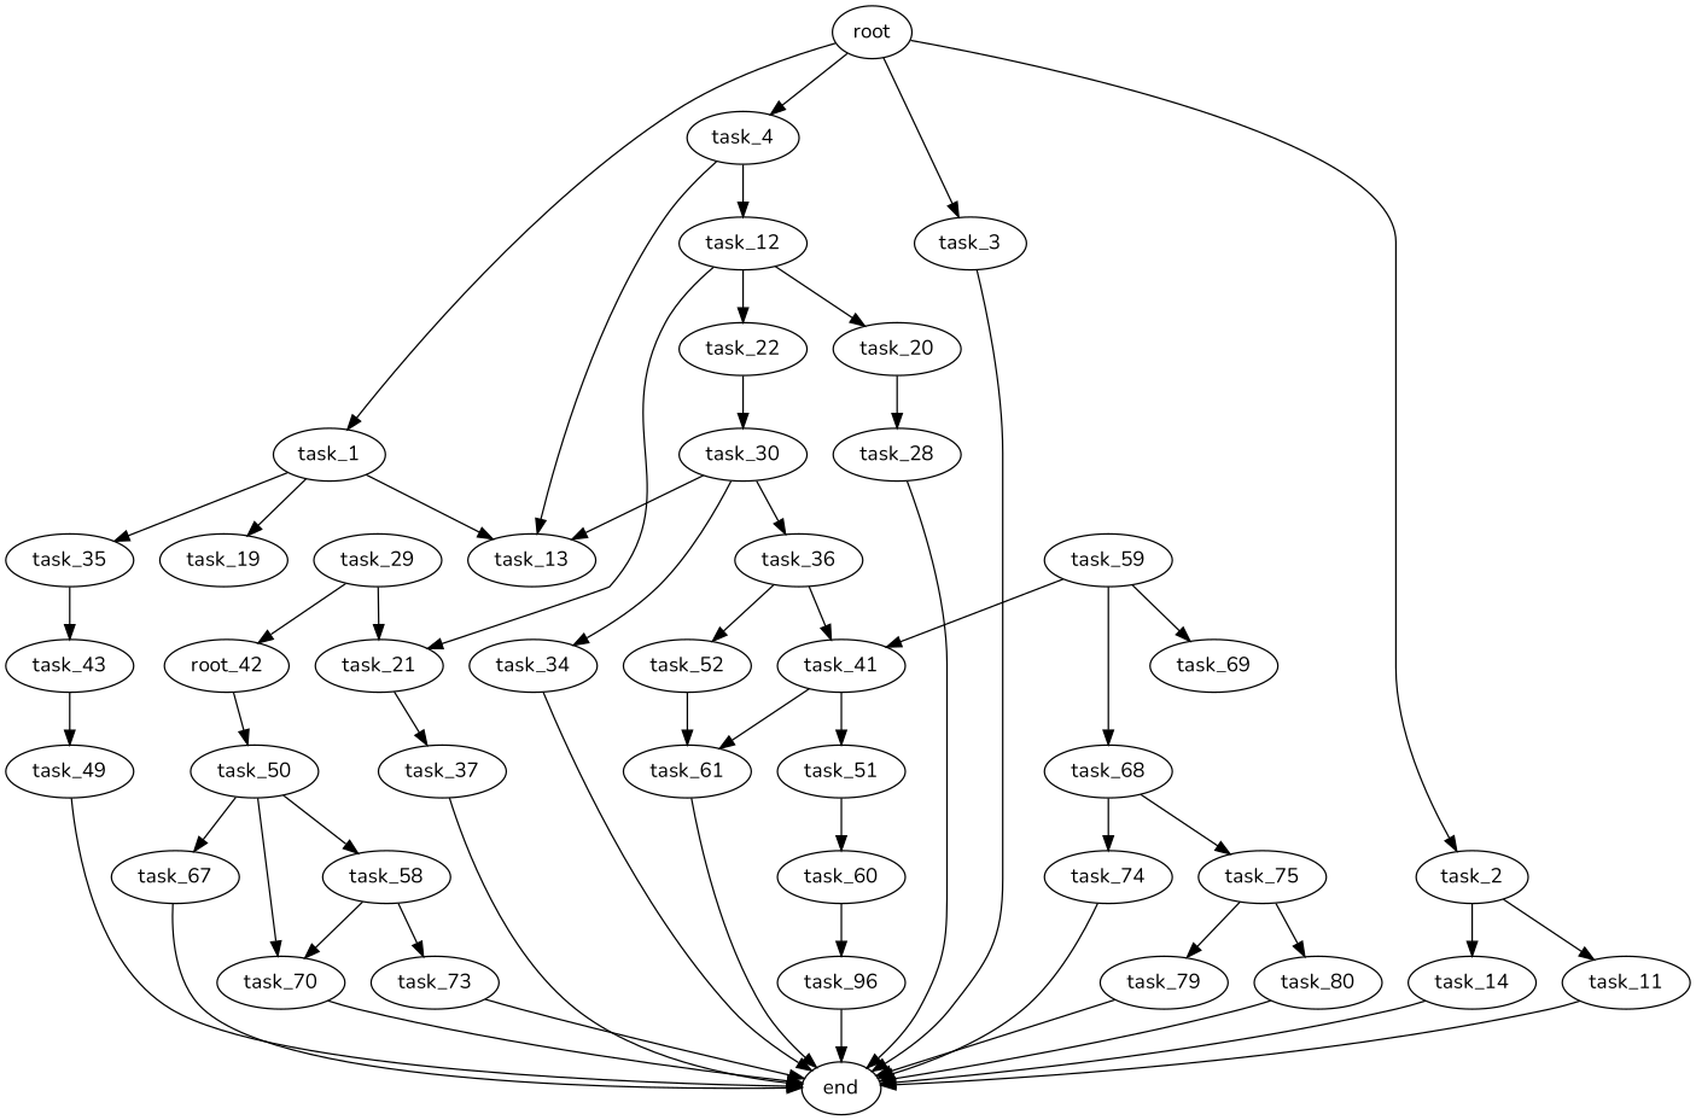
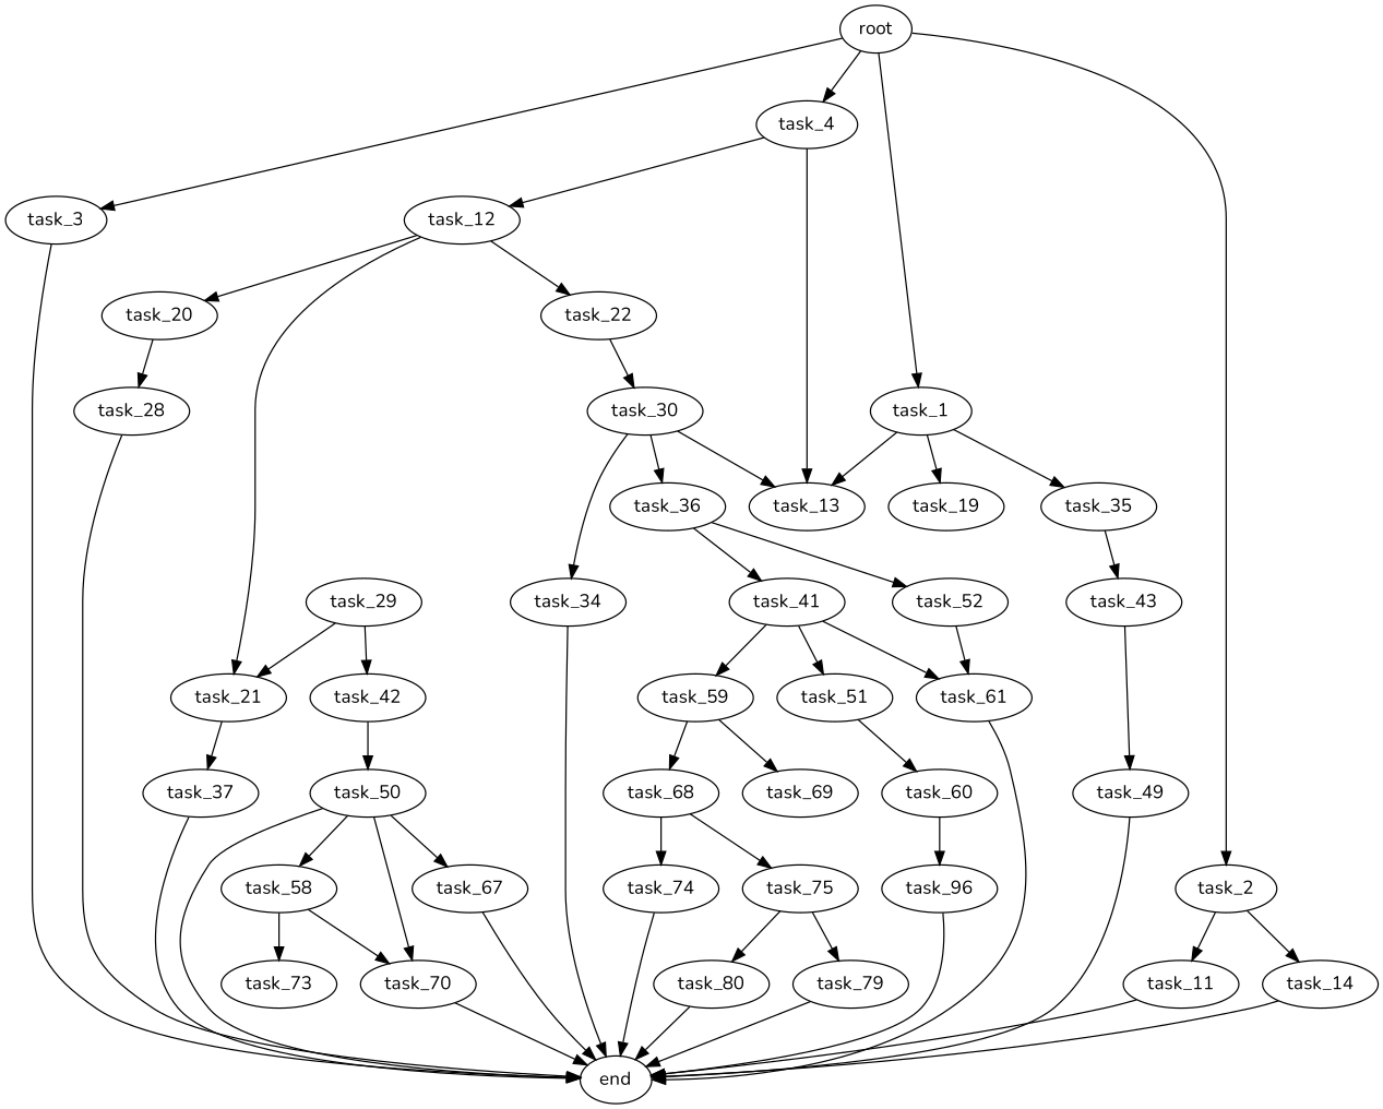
  digraph {
    fontname=Nunito
    node [fontname=Nunito]
    edge [fontname=Nunito]
    root
    task_1
    task_2
    task_3
    task_4
    task_13
    task_19
    task_35
    task_11
    task_14
    end
    task_12
    task_20
    task_21
    task_22
    task_28
    task_37
    task_30
    task_34
    task_36
    task_43
    task_29
-   task_42 [label=root_42]
+   task_42
    task_50
    task_41
    task_52
    task_49
    task_51
    task_59
    task_61
    task_60
    task_68
    task_69
    task_58
    task_67
    task_70
    task_73
    n38 [label=task_96]
    task_74
    task_75
    task_79
    task_80
    root -> task_1
    root -> task_2
    root -> task_3
    root -> task_4
    task_1 -> task_13
    task_1 -> task_19
    task_1 -> task_35
    task_2 -> task_11
    task_2 -> task_14
    task_3 -> end
    task_4 -> task_13
    task_4 -> task_12
    task_35 -> task_43
    task_11 -> end
    task_14 -> end
    task_12 -> task_20
    task_12 -> task_21
    task_12 -> task_22
    task_20 -> task_28
    task_21 -> task_37
    task_22 -> task_30
    task_28 -> end
    task_37 -> end
    task_30 -> task_13
    task_30 -> task_34
    task_30 -> task_36
    task_34 -> end
    task_36 -> task_41
    task_36 -> task_52
    task_43 -> task_49
    task_29 -> task_21
    task_29 -> task_42
    task_42 -> task_50
    task_50 -> task_58
    task_50 -> task_67
    task_50 -> task_70
    task_41 -> task_51
-   task_59 -> task_41
+   task_41 -> task_59
    task_41 -> task_61
    task_52 -> task_61
    task_49 -> end
    task_51 -> task_60
    task_59 -> task_68
    task_59 -> task_69
    task_61 -> end
    task_60 -> n38
    task_68 -> task_74
    task_68 -> task_75
    task_58 -> task_70
    task_58 -> task_73
    task_67 -> end
    task_70 -> end
-   task_73 -> end
+   task_50 -> end
    n38 -> end
    task_74 -> end
    task_75 -> task_79
    task_75 -> task_80
    task_79 -> end
    task_80 -> end
  }
